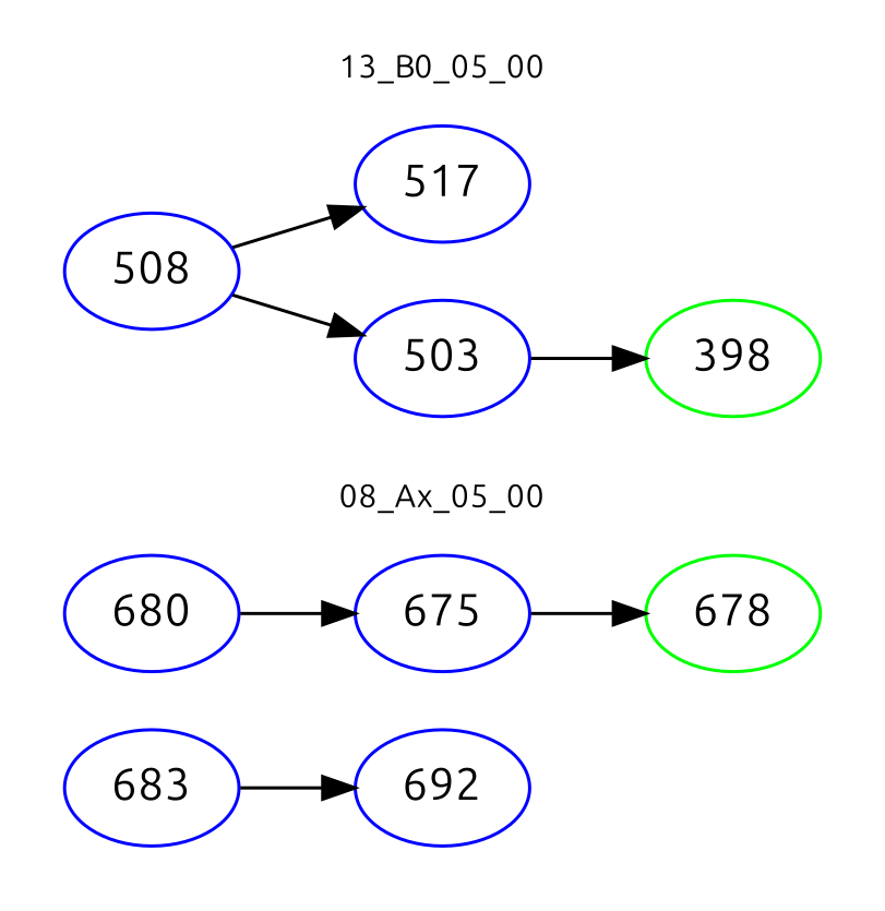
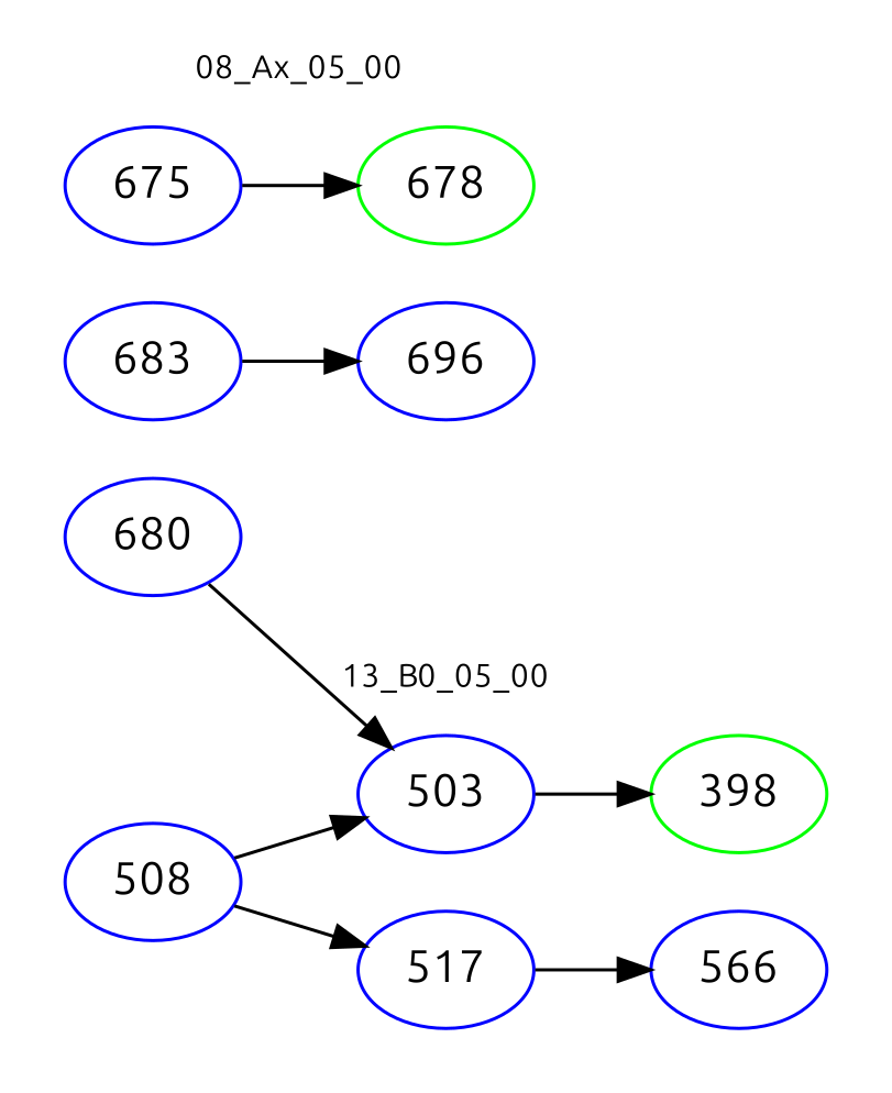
  digraph {
    fontname=Ubuntu
    rankdir=LR
    node [color=blue fontname=Ubuntu]
    edge [color=black fontname=Ubuntu]
    n1 [label=680]
    n2 [label=675]
    n3 [label=683]
    n4 [color=green label=678]
-   n5 [label=692]
+   n5 [label=696]
    n6 [label=508]
    n7 [label=503]
    n8 [label=517]
    n9 [color=green label=398]
+   n10 [label=566]
    subgraph cluster_1 {
      color=white
      fontsize=10
      label="08_Ax_05_00"
      n1
      n2
      n3
      n4
      n5
    }
    subgraph cluster_2 {
      color=white
      fontsize=10
      label="13_B0_05_00"
      n6
      n7
      n8
      n9
+     n10
    }
-   n1 -> n2
+   n1 -> n7
    n2 -> n4
    n3 -> n5
    n6 -> n7
    n6 -> n8
    n7 -> n9
+   n8 -> n10
  }
